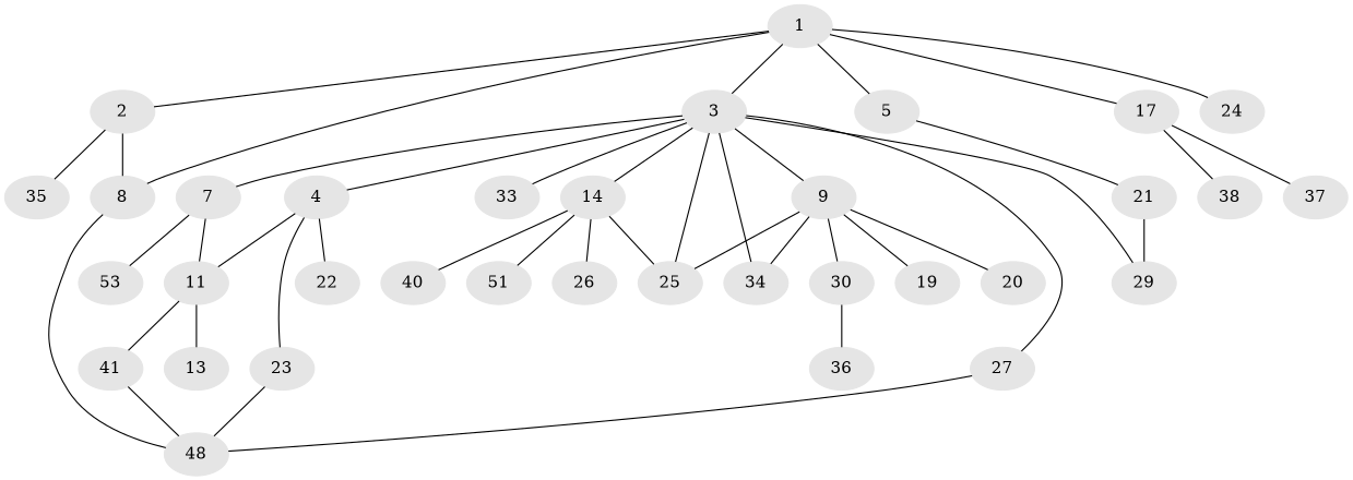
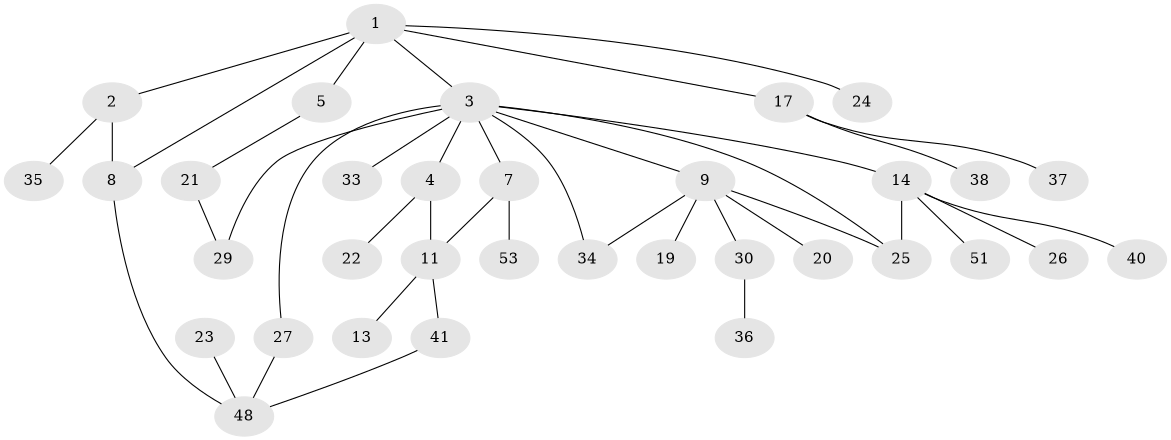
  graph {
    node [color=gray90 style=filled]
    1 [super="+47"]
    2
    3 [super="+6"]
    5 [super="+16"]
    8 [super="+18"]
    17
    24 [super="+55"]
    35 [super="+54"]
    4 [super="+12"]
    7 [super="+31"]
    9 [super="+10"]
    14 [super="+42"]
    25 [super="+52"]
    27
    29 [super="+43"]
    33 [super="+46"]
    34
    21 [super="+28"]
    48 [super="+56"]
    38
    37 [super="+45"]
    11 [super="+15"]
    22
    23 [super="+39"]
    53
    19 [super="+44"]
    20 [super="+49"]
    30 [super="+32"]
    26
    40
    51
    13
    41
    36 [super="+50"]
    1 -- 2
    1 -- 3
    1 -- 5
    1 -- 8
    1 -- 17
    1 -- 24
    2 -- 8
    2 -- 35
    3 -- 4
    3 -- 7
    3 -- 9
    3 -- 14
    3 -- 25
    3 -- 27
    3 -- 29
    3 -- 33
    3 -- 34
    5 -- 21
    8 -- 48
    17 -- 38
    17 -- 37
    4 -- 11
    4 -- 22
-   4 -- 23
    7 -- 11
    7 -- 53
    9 -- 25
    9 -- 34
    9 -- 19
    9 -- 20
    9 -- 30
    14 -- 25
    14 -- 26
    14 -- 40
    14 -- 51
    27 -- 48
    21 -- 29
    11 -- 13
    11 -- 41
    23 -- 48
    30 -- 36
    41 -- 48
  }
